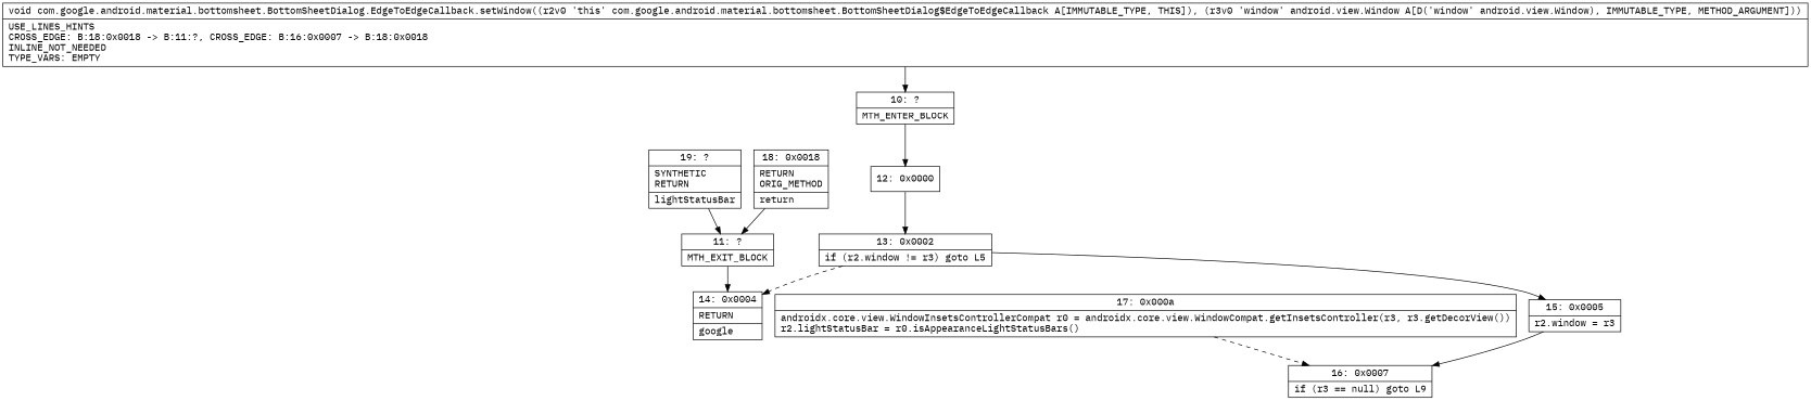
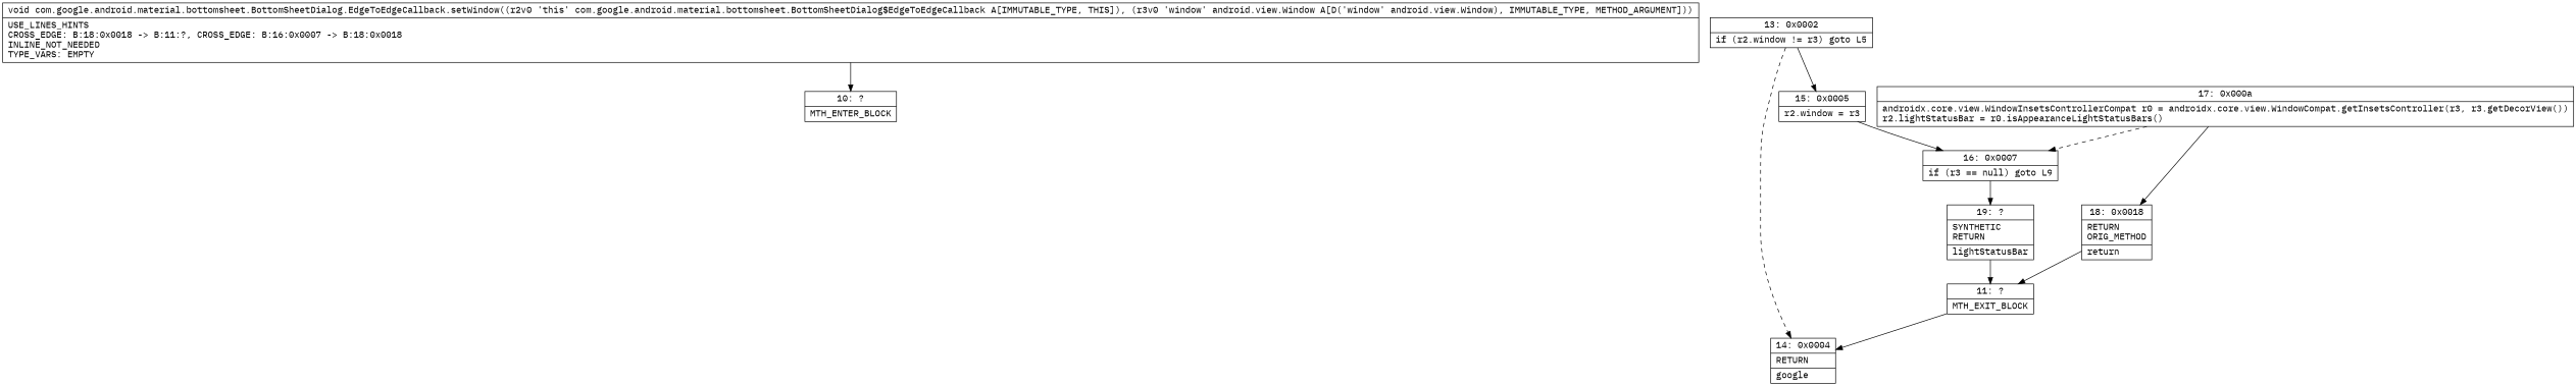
  digraph {
    fontname="IBM Plex Mono"
    node [fontname="IBM Plex Mono" shape=record]
    edge [fontname="IBM Plex Mono"]
    n1 [label="{10\:\ ?|MTH_ENTER_BLOCK\l}"]
-   n2 [label="{12\:\ 0x0000}"]
    n3 [label="{13\:\ 0x0002|if (r2.window != r3) goto L5\l}"]
    n4 [label="{14\:\ 0x0004|RETURN\l|google\l}"]
    n5 [label="{15\:\ 0x0005|r2.window = r3\l}"]
    n6 [label="{16\:\ 0x0007|if (r3 == null) goto L9\l}"]
    n7 [label="{11\:\ ?|MTH_EXIT_BLOCK\l}"]
    n8 [label="{19\:\ ?|SYNTHETIC\lRETURN\l|lightStatusBar\l}"]
    n9 [label="{17\:\ 0x000a|androidx.core.view.WindowInsetsControllerCompat r0 = androidx.core.view.WindowCompat.getInsetsController(r3, r3.getDecorView())\lr2.lightStatusBar = r0.isAppearanceLightStatusBars()\l}"]
    n10 [label="{18\:\ 0x0018|RETURN\lORIG_METHOD\l|return\l}"]
    n11 [label="{void com.google.android.material.bottomsheet.BottomSheetDialog.EdgeToEdgeCallback.setWindow((r2v0 'this' com.google.android.material.bottomsheet.BottomSheetDialog$EdgeToEdgeCallback A[IMMUTABLE_TYPE, THIS]), (r3v0 'window' android.view.Window A[D('window' android.view.Window), IMMUTABLE_TYPE, METHOD_ARGUMENT]))  | USE_LINES_HINTS\lCROSS_EDGE: B:18:0x0018 \-\> B:11:?, CROSS_EDGE: B:16:0x0007 \-\> B:18:0x0018\lINLINE_NOT_NEEDED\lTYPE_VARS: EMPTY\l}"]
-   n1 -> n2
-   n2 -> n3
    n3 -> n4 [style=dashed]
    n3 -> n5
    n5 -> n6
+   n6 -> n8
    n7 -> n4
    n8 -> n7
    n9 -> n6 [style=dashed]
+   n9 -> n10
    n10 -> n7
    n11 -> n1
  }
